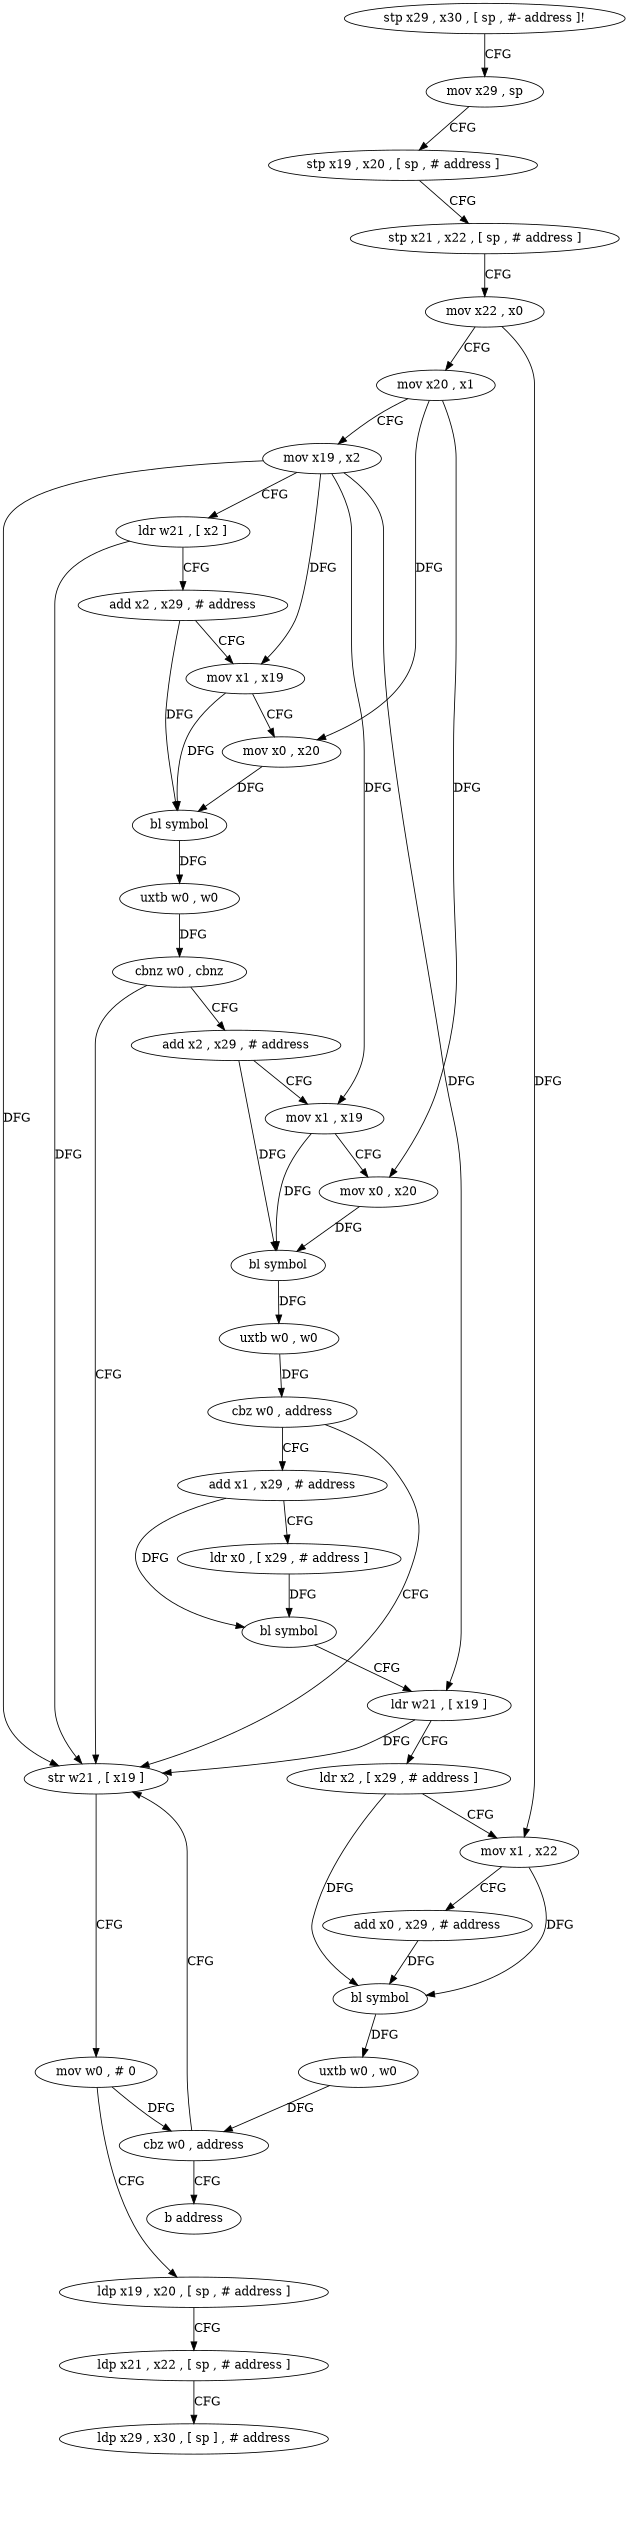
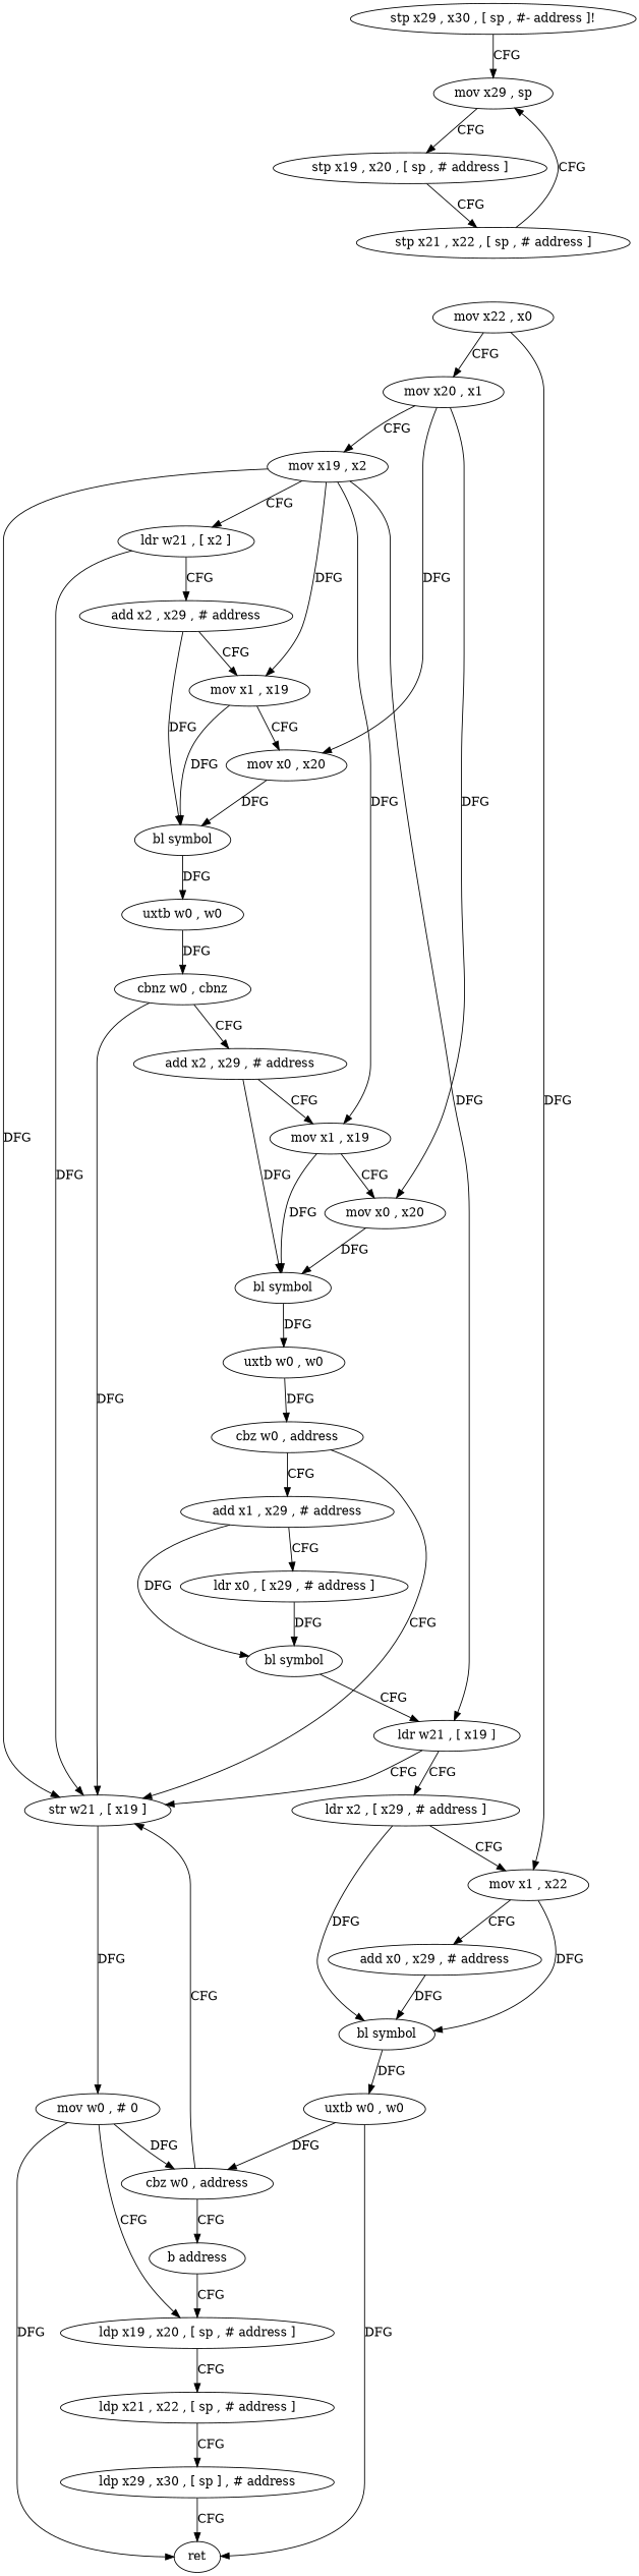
  digraph {
    n1 [label="stp x29 , x30 , [ sp , #- address ]!"]
    n2 [label="mov x29 , sp"]
    n3 [label="stp x19 , x20 , [ sp , # address ]"]
    n4 [label="stp x21 , x22 , [ sp , # address ]"]
    n5 [label="mov x22 , x0"]
    n6 [label="mov x20 , x1"]
    n7 [label="mov x1 , x22"]
    n8 [label="mov x19 , x2"]
    n9 [label="mov x0 , x20"]
    n10 [label="mov x0 , x20"]
    n11 [label="bl symbol"]
    n12 [label="add x0 , x29 , # address"]
    n13 [label="ldr w21 , [ x2 ]"]
    n14 [label="mov x1 , x19"]
    n15 [label="str w21 , [ x19 ]"]
    n16 [label="mov x1 , x19"]
    n17 [label="ldr w21 , [ x19 ]"]
    n18 [label="bl symbol"]
    n19 [label="bl symbol"]
    n20 [label="add x2 , x29 , # address"]
    n21 [label="mov w0 , # 0"]
    n22 [label="ldr x2 , [ x29 , # address ]"]
    n23 [label="uxtb w0 , w0"]
    n24 [label="cbnz w0 , cbnz"]
    n25 [label="add x2 , x29 , # address"]
    n26 [label="uxtb w0 , w0"]
    n27 [label="ldp x19 , x20 , [ sp , # address ]"]
    n28 [label="cbz w0 , address"]
+   n29 [label=ret]
    n30 [label="cbz w0 , address"]
    n31 [label="add x1 , x29 , # address"]
    n32 [label="ldr x0 , [ x29 , # address ]"]
    n33 [label="bl symbol"]
    n34 [label="ldp x21 , x22 , [ sp , # address ]"]
    n35 [label="b address"]
    n36 [label="ldp x29 , x30 , [ sp ] , # address"]
    n37 [label="uxtb w0 , w0"]
    n1 -> n2 [label=CFG]
    n2 -> n3 [label=CFG]
    n3 -> n4 [label=CFG]
-   n4 -> n5 [label=CFG]
+   n4 -> n2 [label=CFG]
    n5 -> n6 [label=CFG]
    n5 -> n7 [label=DFG]
    n6 -> n8 [label=CFG]
    n6 -> n9 [label=DFG]
    n6 -> n10 [label=DFG]
    n7 -> n11 [label=DFG]
    n7 -> n12 [label=CFG]
    n8 -> n13 [label=CFG]
    n8 -> n14 [label=DFG]
    n8 -> n15 [label=DFG]
    n8 -> n16 [label=DFG]
    n8 -> n17 [label=DFG]
    n9 -> n18 [label=DFG]
    n10 -> n19 [label=DFG]
    n11 -> n37 [label=DFG]
    n12 -> n11 [label=DFG]
    n13 -> n15 [label=DFG]
    n13 -> n20 [label=CFG]
    n14 -> n9 [label=CFG]
    n14 -> n18 [label=DFG]
-   n15 -> n21 [label=CFG]
+   n15 -> n21 [label=DFG]
    n16 -> n10 [label=CFG]
    n16 -> n19 [label=DFG]
-   n17 -> n15 [label=DFG]
+   n17 -> n15 [label=CFG]
    n17 -> n22 [label=CFG]
    n18 -> n23 [label=DFG]
    n19 -> n26 [label=DFG]
    n20 -> n14 [label=CFG]
    n20 -> n18 [label=DFG]
    n21 -> n27 [label=CFG]
    n21 -> n28 [label=DFG]
+   n21 -> n29 [label=DFG]
    n22 -> n7 [label=CFG]
    n22 -> n11 [label=DFG]
    n23 -> n24 [label=DFG]
-   n24 -> n15 [label=CFG]
+   n24 -> n15 [label=DFG]
    n24 -> n25 [label=CFG]
    n25 -> n16 [label=CFG]
    n25 -> n19 [label=DFG]
    n26 -> n30 [label=DFG]
    n27 -> n34 [label=CFG]
    n28 -> n15 [label=CFG]
    n28 -> n35 [label=CFG]
    n30 -> n15 [label=CFG]
    n30 -> n31 [label=CFG]
    n31 -> n32 [label=CFG]
    n31 -> n33 [label=DFG]
    n32 -> n33 [label=DFG]
    n33 -> n17 [label=CFG]
    n34 -> n36 [label=CFG]
+   n35 -> n27 [label=CFG]
+   n36 -> n29 [label=CFG]
    n37 -> n28 [label=DFG]
+   n37 -> n29 [label=DFG]
  }
